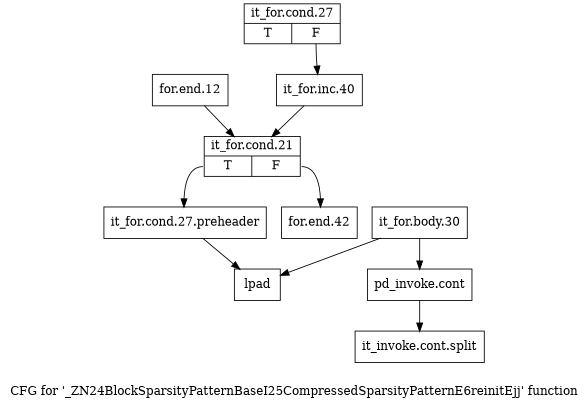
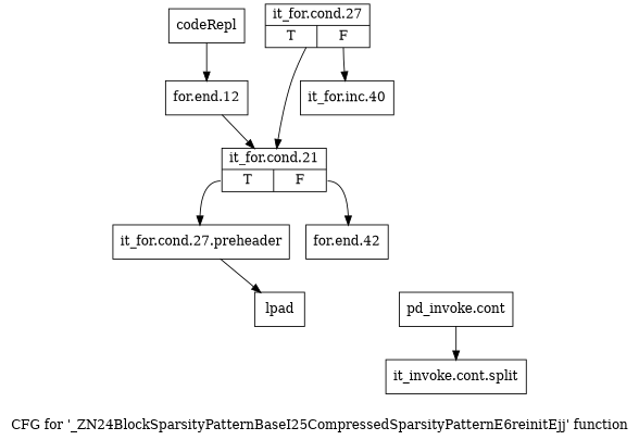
  digraph {
    label="CFG for '_ZN24BlockSparsityPatternBaseI25CompressedSparsityPatternE6reinitEjj' function"
    node [shape=record]
+   n1 [label="{codeRepl}"]
    n2 [label="{for.end.12}"]
    n3 [label="{it_for.cond.21|{<s0>T|<s1>F}}"]
    n4 [label="{it_for.cond.27.preheader}"]
    n5 [label="{for.end.42}"]
    n6 [label="{lpad}"]
    n7 [label="{it_for.cond.27|{<s0>T|<s1>F}}"]
    n8 [label="{it_for.inc.40}"]
-   n9 [label="{it_for.body.30}"]
    n10 [label="{pd_invoke.cont}"]
    n11 [label="{it_invoke.cont.split}"]
+   n1 -> n2
    n2 -> n3
    n3 -> n4 [tailport=s0]
    n3 -> n5 [tailport=s1]
    n4 -> n6
    n7 -> n8 [tailport=s1]
-   n8 -> n3
-   n9 -> n6
-   n9 -> n10
+   n7 -> n3
    n10 -> n11
  }
